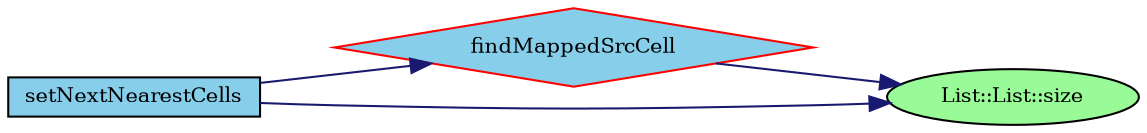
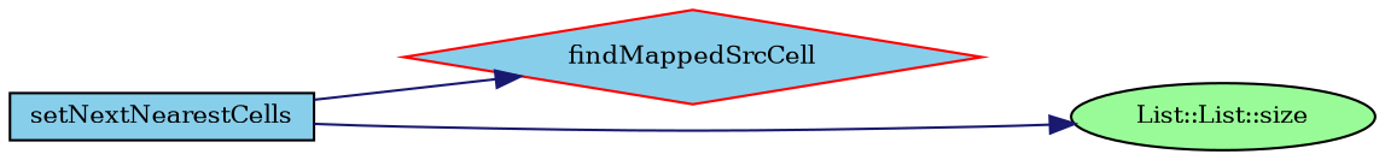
  digraph {
    fontname="DejaVu Serif"
    rankdir=LR
    node [color=black fillcolor=skyblue fontname="DejaVu Serif" fontsize=10 style=filled]
    edge [color=midnightblue fontname="DejaVu Serif" fontsize=10 labelfontname=Helvetica labelfontsize=10 style=solid]
    n1 [fontcolor=black height=0.2 label=setNextNearestCells shape=box width=0.4]
    n2 [color=red height=0.2 label=findMappedSrcCell shape=diamond width=0.4]
    n3 [fillcolor=palegreen height=0.2 label="List::List::size" shape=ellipse width=0.4]
    n1 -> n2
    n1 -> n3
-   n2 -> n3
  }
